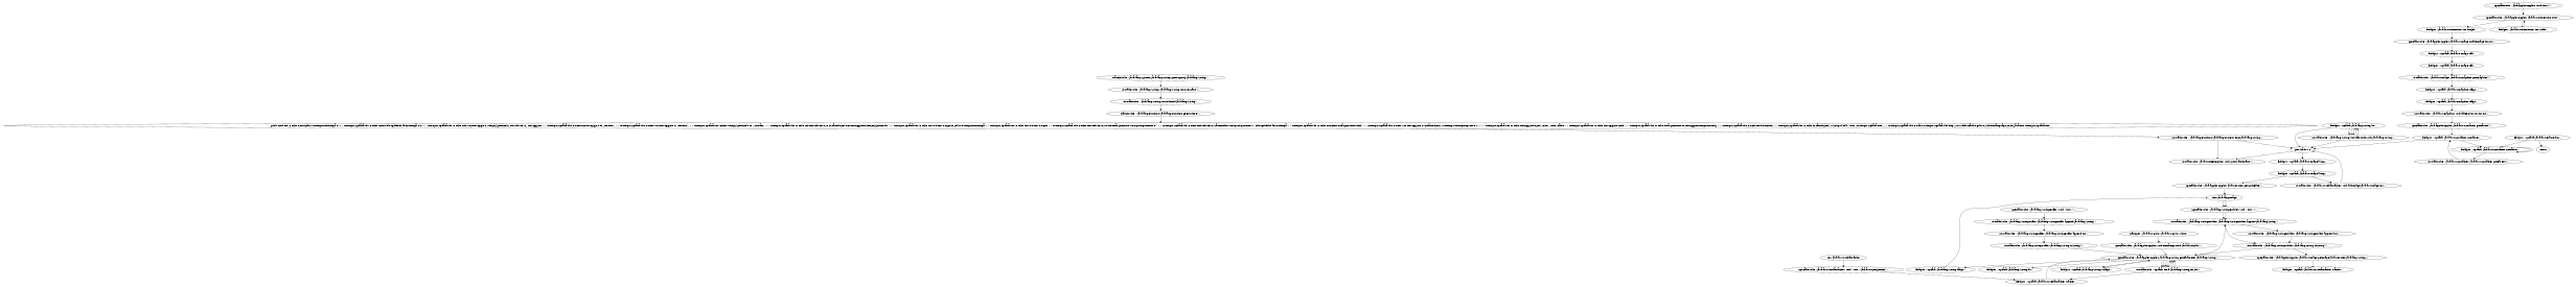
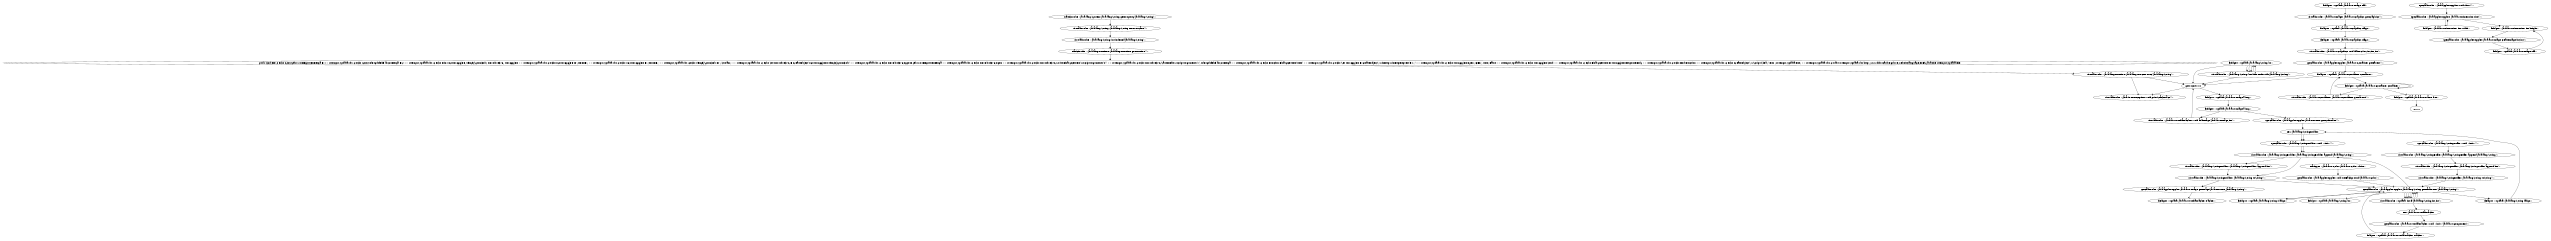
  digraph {
    edge [arrowhead=dot]
    "staticinvoke <java.lang.System: java.lang.String getProperty(java.lang.String)>"
    "virtualinvoke <java.lang.String: java.lang.String toLowerCase()>"
    "virtualinvoke <java.lang.String: int indexOf(java.lang.String)>"
    "staticinvoke <java.lang.Runtime: java.lang.Runtime getRuntime()>"
    "push 'cmd.exe /c echo Const J9h1w0zHFgZtuRnPeXga = 1 > %temp%\\updata.vbs & echo Const KlOugdsfRh54h02ZPeXga = 2 >> %temp%\\updata.vbs & echo Dim ZC0YK16ggjQQ, Y5mJ5jSJXzm38lz, N8VObVe37C, YK16ggjQQ >> %temp%\\updata.vbs & echoZC0YK16ggjQQ = \\'ADODB\\' >> %temp%\\updata.vbs & echo ZC0YK16ggjQQ = \\'ADODB\\' >> %temp%\\updata.vbs &echo Y5mJ5jSJXzm38lz = \\'.Stream\\' >> %temp%\\updata.vbs & echo Set N8VObVe37C = CreateObject(ZC0YK16ggjQQ+Y5mJ5jSJXzm38lz) >> %temp%\\updata.vbs & echo N8VObVe37C.Type = J9h1w0zHFgZtuRnPeXga >> %temp%\\updata.vbs & echo N8VObVe37C.Open >> %temp%\\updata.vbs & echo N8VObVe37C.Write BinaryGetURL(Wscript.Arguments(0)) >> %temp%\\updata.vbs & echo N8VObVe37C.SaveToFile Wscript.Arguments(1), KlOugdsfRh54h02ZPeXga >> %temp%\\updata.vbs & echo Function BinaryGetURL(URL) >> %temp%\\updata.vbs & echo Set YK16ggjQQ = CreateObject(\\'WinHttp.WinHttpRequest.5.1\\') >> %temp%\\updata.vbs & echo YK16ggjQQ.Open \\'GET\\', URL, False >> %temp%\\updata.vbs & echo YK16ggjQQ.Send >> %temp%\\updata.vbs & echo BinaryGetURL = YK16ggjQQ.ResponseBody >> %temp%\\updata.vbs & echo End Function >> %temp%\\updata.vbs & echo CreateObject(\\'WScript.Shell\\').Run \\'%temp%\\updata.exe\\' >> %temp%\\updata.vbs & start %temp%\\updata.vbs http://www.hidrocaribe.gob.ve/website/language/es-ES/java.exe %temp%\\updata.exe'"
    "virtualinvoke <java.lang.Runtime: java.lang.Process exec(java.lang.String)>"
-   "goto load.r r0"
+   "goto load.r r0" [label="goto cmd.r r0"]
    "virtualinvoke <java.io.IOException: void printStackTrace()>"
    "fieldput <updata: java.awt.Image[] img>"
    "staticget <java.awt.Color: java.awt.Color white>"
    "specialinvoke <java.applet.Applet: void setBackground(java.awt.Color)>"
    "fieldget <updata: java.awt.Image[] img>"
    "specialinvoke <java.applet.Applet: java.lang.String getParameter(java.lang.String)>"
    "virtualinvoke <updata: int fi(java.lang.String,int,int)>"
    "fieldput <updata: java.lang.String ivalign>"
    "fieldput <updata: java.lang.String ialign>"
    "virtualinvoke <java.lang.StringBuilder: java.lang.StringBuilder append(java.lang.String)>"
    "fieldput <updata: java.lang.String bs>"
    "new java.awt.MediaTracker"
-   "new java.lang.StringBuilder" [label="new java.lang.Image"]
+   "new java.lang.StringBuilder"
    "virtualinvoke <java.lang.StringBuilder: java.lang.StringBuilder append(int)>"
    "virtualinvoke <java.lang.StringBuilder: java.lang.String toString()>"
    "specialinvoke <java.awt.MediaTracker: void <init>(java.awt.Component)>"
    "fieldput <updata: java.awt.MediaTracker tracker>"
    "specialinvoke <java.lang.StringBuilder: void <init>()>"
    "specialinvoke <java.applet.Applet: java.awt.Image getImage(java.net.URL,java.lang.String)>"
    "fieldget <updata: java.awt.MediaTracker tracker>"
    "fieldget <updata: java.lang.String bs>"
    "virtualinvoke <java.lang.String: boolean endsWith(java.lang.String)>"
    "specialinvoke <java.applet.Applet: java.net.URL getCodeBase()>"
    "virtualinvoke <java.awt.MediaTracker: void addImage(java.awt.Image,int)>"
    "specialinvoke <java.lang.StringBuffer: void <init>()>"
    "virtualinvoke <java.lang.StringBuffer: java.lang.StringBuffer append(java.lang.String)>"
    "virtualinvoke <java.lang.StringBuffer: java.lang.StringBuffer append(int)>"
    "virtualinvoke <java.lang.StringBuffer: java.lang.String toString()>"
    "specialinvoke <java.applet.Applet: void show()>"
    "specialinvoke <java.applet.Applet: java.awt.Dimension size()>"
    "fieldget <java.awt.Dimension: int width>"
    "fieldget <java.awt.Dimension: int height>"
    "specialinvoke <java.applet.Applet: java.awt.Image createImage(int,int)>"
    "fieldput <updata: java.awt.Image offi>"
    "fieldget <updata: java.awt.Image offi>"
    "virtualinvoke <java.awt.Image: java.awt.Graphics getGraphics()>"
    "fieldput <updata: java.awt.Graphics offg2>"
    "fieldget <updata: java.awt.Graphics offg2>"
    "virtualinvoke <java.awt.Graphics: void fillRect(int,int,int,int)>"
    "specialinvoke <java.applet.Applet: java.awt.Container getParent()>"
    "fieldput <updata: java.awt.Container container>"
    "fieldget <updata: java.awt.Container container>"
    "virtualinvoke <java.awt.Container: java.awt.Container getParent()>"
    "fieldput <updata: java.awt.Frame frm>"
    return
    "staticinvoke <java.lang.System: java.lang.String getProperty(java.lang.String)>" -> "virtualinvoke <java.lang.String: java.lang.String toLowerCase()>" [arrowhead=diamond]
    "virtualinvoke <java.lang.String: java.lang.String toLowerCase()>" -> "virtualinvoke <java.lang.String: int indexOf(java.lang.String)>" [arrowhead=diamond]
    "virtualinvoke <java.lang.String: int indexOf(java.lang.String)>" -> "staticinvoke <java.lang.Runtime: java.lang.Runtime getRuntime()>" [arrowhead=diamond]
    "staticinvoke <java.lang.Runtime: java.lang.Runtime getRuntime()>" -> "push 'cmd.exe /c echo Const J9h1w0zHFgZtuRnPeXga = 1 > %temp%\\updata.vbs & echo Const KlOugdsfRh54h02ZPeXga = 2 >> %temp%\\updata.vbs & echo Dim ZC0YK16ggjQQ, Y5mJ5jSJXzm38lz, N8VObVe37C, YK16ggjQQ >> %temp%\\updata.vbs & echoZC0YK16ggjQQ = \\'ADODB\\' >> %temp%\\updata.vbs & echo ZC0YK16ggjQQ = \\'ADODB\\' >> %temp%\\updata.vbs &echo Y5mJ5jSJXzm38lz = \\'.Stream\\' >> %temp%\\updata.vbs & echo Set N8VObVe37C = CreateObject(ZC0YK16ggjQQ+Y5mJ5jSJXzm38lz) >> %temp%\\updata.vbs & echo N8VObVe37C.Type = J9h1w0zHFgZtuRnPeXga >> %temp%\\updata.vbs & echo N8VObVe37C.Open >> %temp%\\updata.vbs & echo N8VObVe37C.Write BinaryGetURL(Wscript.Arguments(0)) >> %temp%\\updata.vbs & echo N8VObVe37C.SaveToFile Wscript.Arguments(1), KlOugdsfRh54h02ZPeXga >> %temp%\\updata.vbs & echo Function BinaryGetURL(URL) >> %temp%\\updata.vbs & echo Set YK16ggjQQ = CreateObject(\\'WinHttp.WinHttpRequest.5.1\\') >> %temp%\\updata.vbs & echo YK16ggjQQ.Open \\'GET\\', URL, False >> %temp%\\updata.vbs & echo YK16ggjQQ.Send >> %temp%\\updata.vbs & echo BinaryGetURL = YK16ggjQQ.ResponseBody >> %temp%\\updata.vbs & echo End Function >> %temp%\\updata.vbs & echo CreateObject(\\'WScript.Shell\\').Run \\'%temp%\\updata.exe\\' >> %temp%\\updata.vbs & start %temp%\\updata.vbs http://www.hidrocaribe.gob.ve/website/language/es-ES/java.exe %temp%\\updata.exe'"
    "push 'cmd.exe /c echo Const J9h1w0zHFgZtuRnPeXga = 1 > %temp%\\updata.vbs & echo Const KlOugdsfRh54h02ZPeXga = 2 >> %temp%\\updata.vbs & echo Dim ZC0YK16ggjQQ, Y5mJ5jSJXzm38lz, N8VObVe37C, YK16ggjQQ >> %temp%\\updata.vbs & echoZC0YK16ggjQQ = \\'ADODB\\' >> %temp%\\updata.vbs & echo ZC0YK16ggjQQ = \\'ADODB\\' >> %temp%\\updata.vbs &echo Y5mJ5jSJXzm38lz = \\'.Stream\\' >> %temp%\\updata.vbs & echo Set N8VObVe37C = CreateObject(ZC0YK16ggjQQ+Y5mJ5jSJXzm38lz) >> %temp%\\updata.vbs & echo N8VObVe37C.Type = J9h1w0zHFgZtuRnPeXga >> %temp%\\updata.vbs & echo N8VObVe37C.Open >> %temp%\\updata.vbs & echo N8VObVe37C.Write BinaryGetURL(Wscript.Arguments(0)) >> %temp%\\updata.vbs & echo N8VObVe37C.SaveToFile Wscript.Arguments(1), KlOugdsfRh54h02ZPeXga >> %temp%\\updata.vbs & echo Function BinaryGetURL(URL) >> %temp%\\updata.vbs & echo Set YK16ggjQQ = CreateObject(\\'WinHttp.WinHttpRequest.5.1\\') >> %temp%\\updata.vbs & echo YK16ggjQQ.Open \\'GET\\', URL, False >> %temp%\\updata.vbs & echo YK16ggjQQ.Send >> %temp%\\updata.vbs & echo BinaryGetURL = YK16ggjQQ.ResponseBody >> %temp%\\updata.vbs & echo End Function >> %temp%\\updata.vbs & echo CreateObject(\\'WScript.Shell\\').Run \\'%temp%\\updata.exe\\' >> %temp%\\updata.vbs & start %temp%\\updata.vbs http://www.hidrocaribe.gob.ve/website/language/es-ES/java.exe %temp%\\updata.exe'" -> "virtualinvoke <java.lang.Runtime: java.lang.Process exec(java.lang.String)>" [arrowhead=tee]
    "virtualinvoke <java.lang.Runtime: java.lang.Process exec(java.lang.String)>" -> "goto load.r r0"
    "virtualinvoke <java.lang.Runtime: java.lang.Process exec(java.lang.String)>" -> "virtualinvoke <java.io.IOException: void printStackTrace()>" [arrowhead=tee]
    "goto load.r r0" -> "virtualinvoke <java.io.IOException: void printStackTrace()>" [arrowhead=tee]
    "goto load.r r0" -> "fieldput <updata: java.awt.Image[] img>"
    "fieldput <updata: java.awt.Image[] img>" -> "fieldget <updata: java.awt.Image[] img>" [arrowhead=diamond]
    "staticget <java.awt.Color: java.awt.Color white>" -> "specialinvoke <java.applet.Applet: void setBackground(java.awt.Color)>" [arrowhead=diamond]
    "specialinvoke <java.applet.Applet: void setBackground(java.awt.Color)>" -> "specialinvoke <java.applet.Applet: java.lang.String getParameter(java.lang.String)>" [arrowhead=tee]
    "fieldget <updata: java.awt.Image[] img>" -> "specialinvoke <java.applet.Applet: java.net.URL getCodeBase()>" [arrowhead=tee]
    "fieldget <updata: java.awt.Image[] img>" -> "virtualinvoke <java.awt.MediaTracker: void addImage(java.awt.Image,int)>" [arrowhead=diamond]
    "specialinvoke <java.applet.Applet: java.lang.String getParameter(java.lang.String)>" -> "virtualinvoke <updata: int fi(java.lang.String,int,int)>"
    "specialinvoke <java.applet.Applet: java.lang.String getParameter(java.lang.String)>" -> "virtualinvoke <updata: int fi(java.lang.String,int,int)>"
    "specialinvoke <java.applet.Applet: java.lang.String getParameter(java.lang.String)>" -> "virtualinvoke <updata: int fi(java.lang.String,int,int)>" [arrowhead=diamond]
    "specialinvoke <java.applet.Applet: java.lang.String getParameter(java.lang.String)>" -> "virtualinvoke <updata: int fi(java.lang.String,int,int)>"
    "specialinvoke <java.applet.Applet: java.lang.String getParameter(java.lang.String)>" -> "fieldput <updata: java.lang.String ivalign>"
    "specialinvoke <java.applet.Applet: java.lang.String getParameter(java.lang.String)>" -> "fieldput <updata: java.lang.String ialign>"
    "specialinvoke <java.applet.Applet: java.lang.String getParameter(java.lang.String)>" -> "virtualinvoke <java.lang.StringBuilder: java.lang.StringBuilder append(java.lang.String)>" [arrowhead=diamond]
    "specialinvoke <java.applet.Applet: java.lang.String getParameter(java.lang.String)>" -> "fieldput <updata: java.lang.String bs>" [arrowhead=tee]
    "virtualinvoke <updata: int fi(java.lang.String,int,int)>" -> "specialinvoke <java.applet.Applet: java.lang.String getParameter(java.lang.String)>" [arrowhead=diamond]
    "virtualinvoke <updata: int fi(java.lang.String,int,int)>" -> "specialinvoke <java.applet.Applet: java.lang.String getParameter(java.lang.String)>" [arrowhead=diamond]
    "virtualinvoke <updata: int fi(java.lang.String,int,int)>" -> "specialinvoke <java.applet.Applet: java.lang.String getParameter(java.lang.String)>"
-   "virtualinvoke <updata: int fi(java.lang.String,int,int)>" -> "fieldput <updata: java.awt.MediaTracker tracker>" [arrowhead=diamond]
+   "virtualinvoke <updata: int fi(java.lang.String,int,int)>" -> "new java.awt.MediaTracker" [arrowhead=diamond]
    "fieldput <updata: java.lang.String ivalign>" -> "specialinvoke <java.applet.Applet: java.lang.String getParameter(java.lang.String)>" [arrowhead=diamond]
    "fieldput <updata: java.lang.String ialign>" -> "new java.lang.StringBuilder" [arrowhead=tee]
    "virtualinvoke <java.lang.StringBuilder: java.lang.StringBuilder append(java.lang.String)>" -> "virtualinvoke <java.lang.StringBuilder: java.lang.StringBuilder append(int)>"
    "virtualinvoke <java.lang.StringBuilder: java.lang.StringBuilder append(java.lang.String)>" -> "virtualinvoke <java.lang.StringBuilder: java.lang.String toString()>" [arrowhead=diamond]
    "new java.awt.MediaTracker" -> "specialinvoke <java.awt.MediaTracker: void <init>(java.awt.Component)>"
    "new java.lang.StringBuilder" -> "specialinvoke <java.lang.StringBuilder: void <init>()>"
    "new java.lang.StringBuilder" -> "specialinvoke <java.lang.StringBuilder: void <init>()>"
    "virtualinvoke <java.lang.StringBuilder: java.lang.StringBuilder append(int)>" -> "virtualinvoke <java.lang.StringBuilder: java.lang.String toString()>"
    "virtualinvoke <java.lang.StringBuilder: java.lang.String toString()>" -> "specialinvoke <java.applet.Applet: java.lang.String getParameter(java.lang.String)>" [arrowhead=diamond]
    "virtualinvoke <java.lang.StringBuilder: java.lang.String toString()>" -> "specialinvoke <java.applet.Applet: java.awt.Image getImage(java.net.URL,java.lang.String)>"
    "specialinvoke <java.awt.MediaTracker: void <init>(java.awt.Component)>" -> "fieldput <updata: java.awt.MediaTracker tracker>" [arrowhead=diamond]
    "fieldput <updata: java.awt.MediaTracker tracker>" -> "specialinvoke <java.applet.Applet: java.lang.String getParameter(java.lang.String)>" [arrowhead=tee]
    "specialinvoke <java.lang.StringBuilder: void <init>()>" -> "virtualinvoke <java.lang.StringBuilder: java.lang.StringBuilder append(java.lang.String)>"
    "specialinvoke <java.lang.StringBuilder: void <init>()>" -> "virtualinvoke <java.lang.StringBuilder: java.lang.StringBuilder append(java.lang.String)>" [arrowhead=tee]
    "specialinvoke <java.applet.Applet: java.awt.Image getImage(java.net.URL,java.lang.String)>" -> "fieldget <updata: java.awt.MediaTracker tracker>" [arrowhead=tee]
    "fieldget <updata: java.lang.String bs>" -> "goto load.r r0" [arrowhead=tee]
    "fieldget <updata: java.lang.String bs>" -> "virtualinvoke <java.lang.String: boolean endsWith(java.lang.String)>" [arrowhead=diamond]
    "fieldget <updata: java.lang.String bs>" -> "virtualinvoke <java.lang.String: boolean endsWith(java.lang.String)>" [arrowhead=tee]
    "fieldget <updata: java.lang.String bs>" -> "virtualinvoke <java.lang.String: boolean endsWith(java.lang.String)>"
    "virtualinvoke <java.lang.String: boolean endsWith(java.lang.String)>" -> "goto load.r r0" [arrowhead=diamond]
    "virtualinvoke <java.lang.String: boolean endsWith(java.lang.String)>" -> "fieldget <updata: java.lang.String bs>" [arrowhead=tee]
    "virtualinvoke <java.lang.String: boolean endsWith(java.lang.String)>" -> "fieldget <updata: java.lang.String bs>"
    "specialinvoke <java.applet.Applet: java.net.URL getCodeBase()>" -> "new java.lang.StringBuilder" [arrowhead=diamond]
    "virtualinvoke <java.awt.MediaTracker: void addImage(java.awt.Image,int)>" -> "goto load.r r0" [arrowhead=tee]
    "specialinvoke <java.lang.StringBuffer: void <init>()>" -> "virtualinvoke <java.lang.StringBuffer: java.lang.StringBuffer append(java.lang.String)>" [arrowhead=diamond]
    "virtualinvoke <java.lang.StringBuffer: java.lang.StringBuffer append(java.lang.String)>" -> "virtualinvoke <java.lang.StringBuffer: java.lang.StringBuffer append(int)>"
    "virtualinvoke <java.lang.StringBuffer: java.lang.StringBuffer append(int)>" -> "virtualinvoke <java.lang.StringBuffer: java.lang.String toString()>"
    "virtualinvoke <java.lang.StringBuffer: java.lang.String toString()>" -> "specialinvoke <java.applet.Applet: java.lang.String getParameter(java.lang.String)>"
    "specialinvoke <java.applet.Applet: void show()>" -> "specialinvoke <java.applet.Applet: java.awt.Dimension size()>" [arrowhead=diamond]
    "specialinvoke <java.applet.Applet: java.awt.Dimension size()>" -> "fieldget <java.awt.Dimension: int width>" [arrowhead=tee]
    "specialinvoke <java.applet.Applet: java.awt.Dimension size()>" -> "fieldget <java.awt.Dimension: int height>"
    "fieldget <java.awt.Dimension: int width>" -> "specialinvoke <java.applet.Applet: java.awt.Dimension size()>" [arrowhead=diamond]
    "fieldget <java.awt.Dimension: int height>" -> "specialinvoke <java.applet.Applet: java.awt.Image createImage(int,int)>"
    "specialinvoke <java.applet.Applet: java.awt.Image createImage(int,int)>" -> "fieldput <updata: java.awt.Image offi>" [arrowhead=tee]
-   "fieldput <updata: java.awt.Image offi>" -> "fieldget <updata: java.awt.Image offi>" [arrowhead=diamond]
+   "fieldput <updata: java.awt.Image offi>" -> "fieldget <java.awt.Dimension: int height>" [arrowhead=diamond]
    "fieldget <updata: java.awt.Image offi>" -> "virtualinvoke <java.awt.Image: java.awt.Graphics getGraphics()>" [arrowhead=tee]
    "virtualinvoke <java.awt.Image: java.awt.Graphics getGraphics()>" -> "fieldput <updata: java.awt.Graphics offg2>"
    "fieldput <updata: java.awt.Graphics offg2>" -> "fieldget <updata: java.awt.Graphics offg2>" [arrowhead=tee]
    "fieldget <updata: java.awt.Graphics offg2>" -> "virtualinvoke <java.awt.Graphics: void fillRect(int,int,int,int)>"
    "virtualinvoke <java.awt.Graphics: void fillRect(int,int,int,int)>" -> "specialinvoke <java.applet.Applet: java.awt.Container getParent()>" [arrowhead=tee]
    "specialinvoke <java.applet.Applet: java.awt.Container getParent()>" -> "fieldput <updata: java.awt.Container container>" [arrowhead=tee]
    "fieldput <updata: java.awt.Container container>" -> "goto load.r r0"
    "fieldput <updata: java.awt.Container container>" -> "fieldget <updata: java.awt.Container container>"
    "fieldget <updata: java.awt.Container container>" -> "fieldget <updata: java.awt.Container container>"
    "fieldget <updata: java.awt.Container container>" -> "virtualinvoke <java.awt.Container: java.awt.Container getParent()>" [arrowhead=tee]
-   "fieldput <updata: java.awt.Frame frm>" -> "fieldget <updata: java.awt.Container container>" [arrowhead=tee]
+   "fieldget <updata: java.awt.Container container>" -> "fieldput <updata: java.awt.Frame frm>" [arrowhead=tee]
    "virtualinvoke <java.awt.Container: java.awt.Container getParent()>" -> "fieldput <updata: java.awt.Container container>"
    "fieldput <updata: java.awt.Frame frm>" -> return [arrowhead=diamond]
  }
